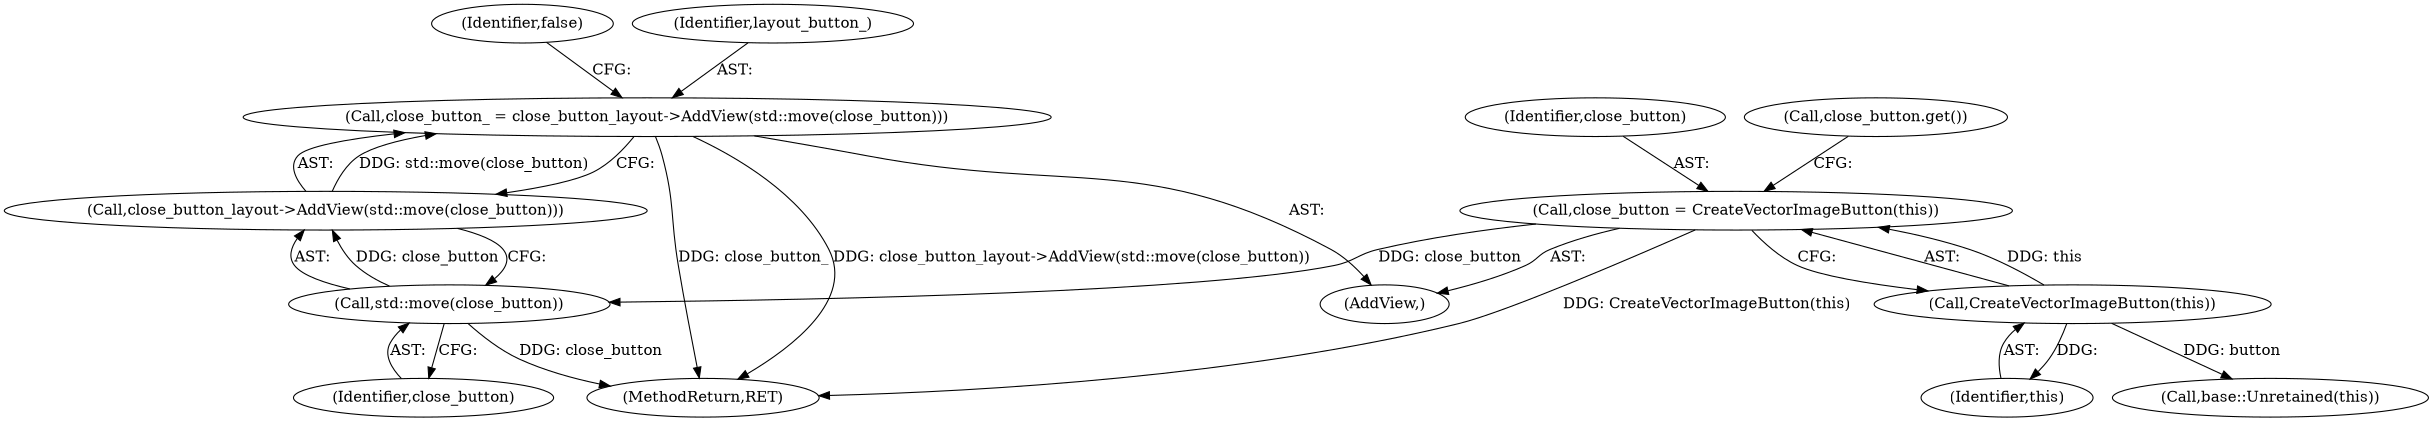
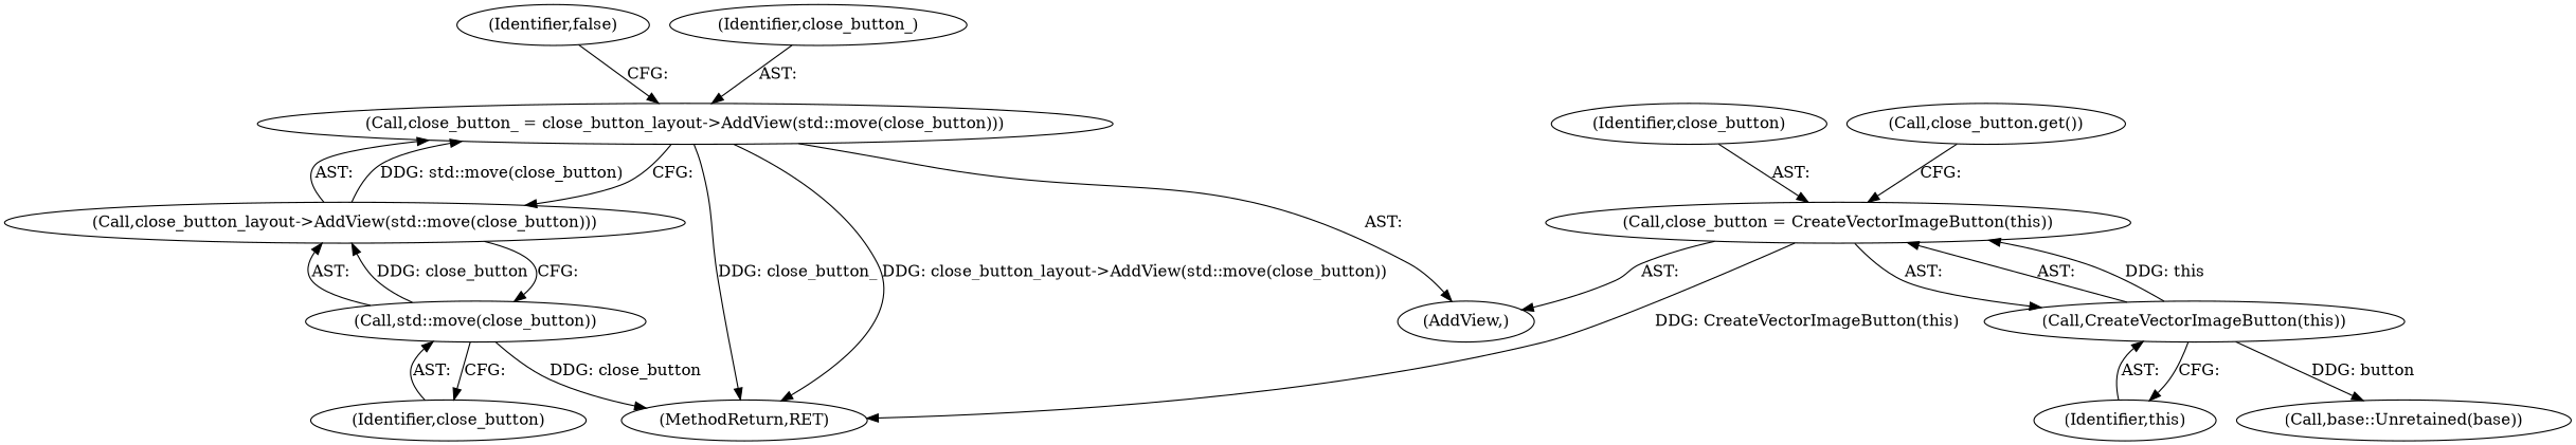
  digraph {
    n1 [label="(Call,close_button_ = close_button_layout->AddView(std::move(close_button)))"]
    n2 [label="(Call,close_button_layout->AddView(std::move(close_button)))"]
    n3 [label="(AddView,)"]
    n4 [label="(MethodReturn,RET)"]
    n5 [label="(Call,std::move(close_button))"]
    n6 [label="(Identifier,close_button)"]
    n7 [label="(Call,close_button = CreateVectorImageButton(this))"]
    n8 [label="(Call,CreateVectorImageButton(this))"]
    n9 [label="(Identifier,this)"]
-   n10 [label="(Call,base::Unretained(this))"]
+   n10 [label="(Call,base::Unretained(base))"]
    n11 [label="(Identifier,close_button)"]
    n12 [label="(Identifier,false)"]
-   n13 [label="(Identifier,layout_button_)"]
+   n13 [label="(Identifier,close_button_)"]
    n14 [label="(Call,close_button.get())"]
    n1 -> n2 [label="CFG: "]
    n1 -> n3 [label="AST: "]
    n1 -> n4 [label="DDG: close_button_"]
    n1 -> n4 [label="DDG: close_button_layout->AddView(std::move(close_button))"]
    n2 -> n1 [label="AST: "]
    n2 -> n1 [label="DDG: std::move(close_button)"]
    n2 -> n5 [label="CFG: "]
    n5 -> n2 [label="AST: "]
    n5 -> n2 [label="DDG: close_button"]
    n5 -> n4 [label="DDG: close_button"]
    n5 -> n6 [label="CFG: "]
    n6 -> n5 [label="AST: "]
    n7 -> n3 [label="AST: "]
    n7 -> n4 [label="DDG: CreateVectorImageButton(this)"]
-   n7 -> n5 [label="DDG: close_button"]
-   n7 -> n8 [label="CFG: "]
+   n7 -> n8 [label="AST: "]
    n8 -> n7 [label="AST: "]
    n8 -> n7 [label="DDG: this"]
-   n8 -> n9 [label="DDG: "]
+   n8 -> n9 [label="CFG: "]
    n8 -> n10 [label="DDG: button"]
    n9 -> n8 [label="AST: "]
    n11 -> n7 [label="AST: "]
    n12 -> n1 [label="CFG: "]
    n13 -> n1 [label="AST: "]
    n14 -> n7 [label="CFG: "]
  }
